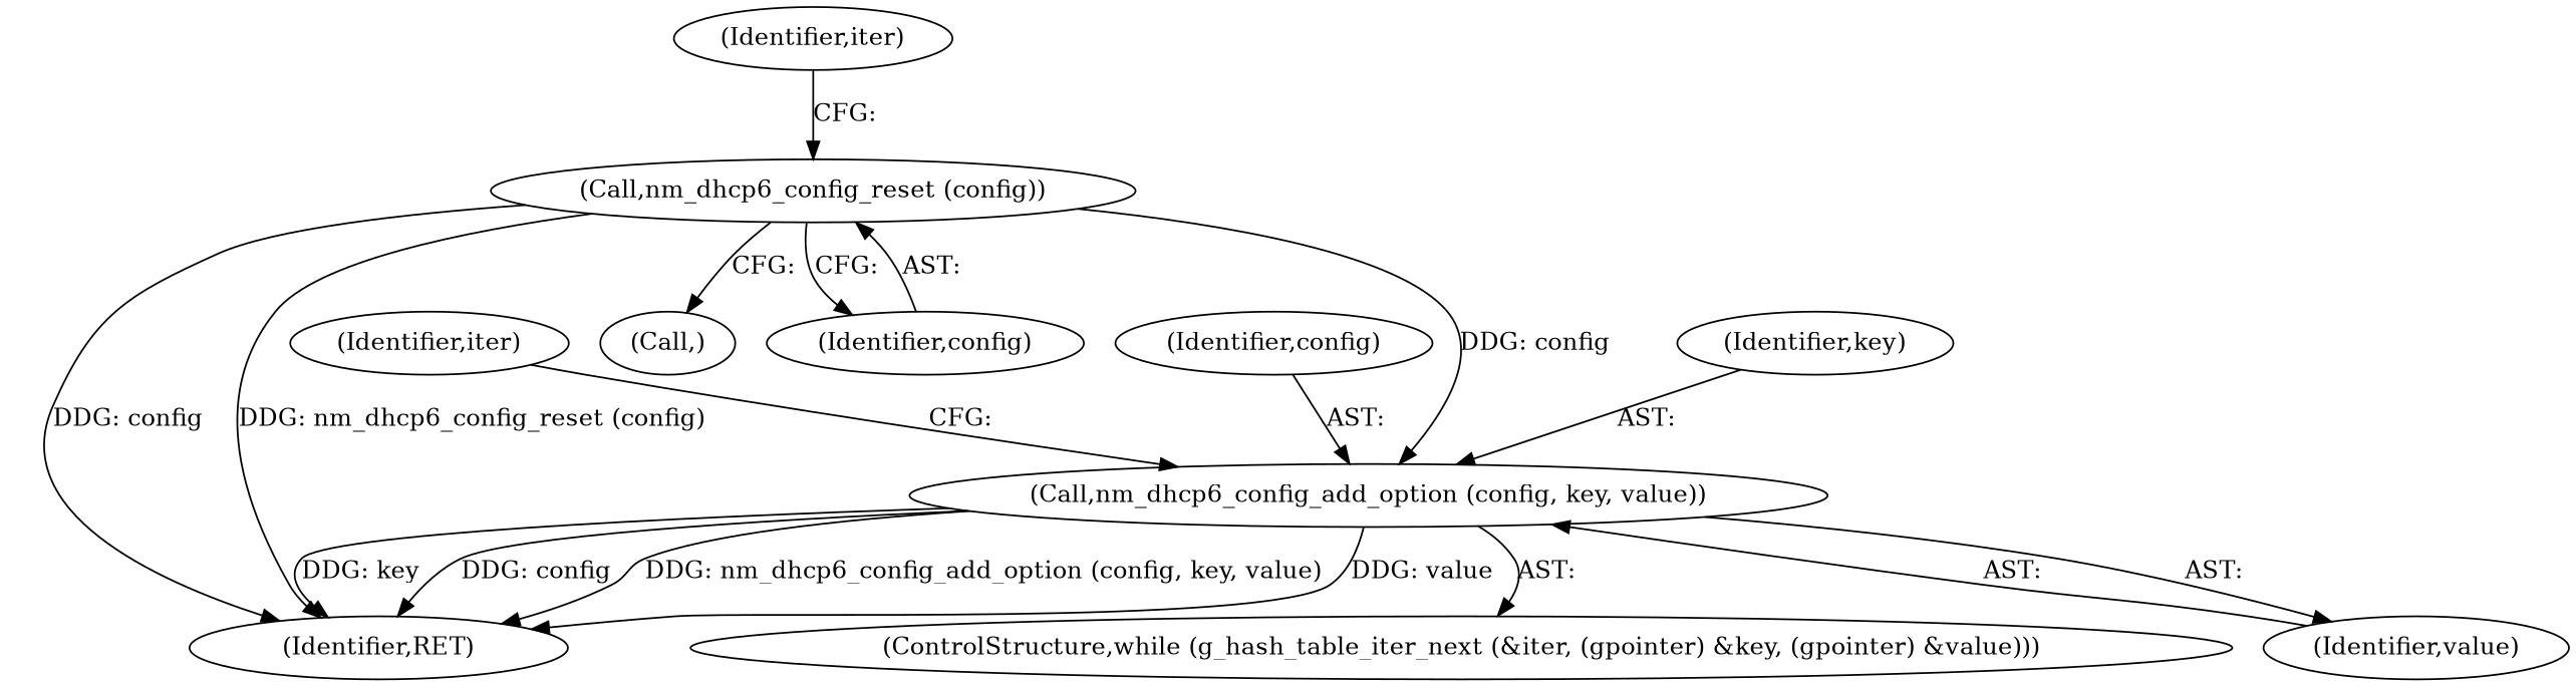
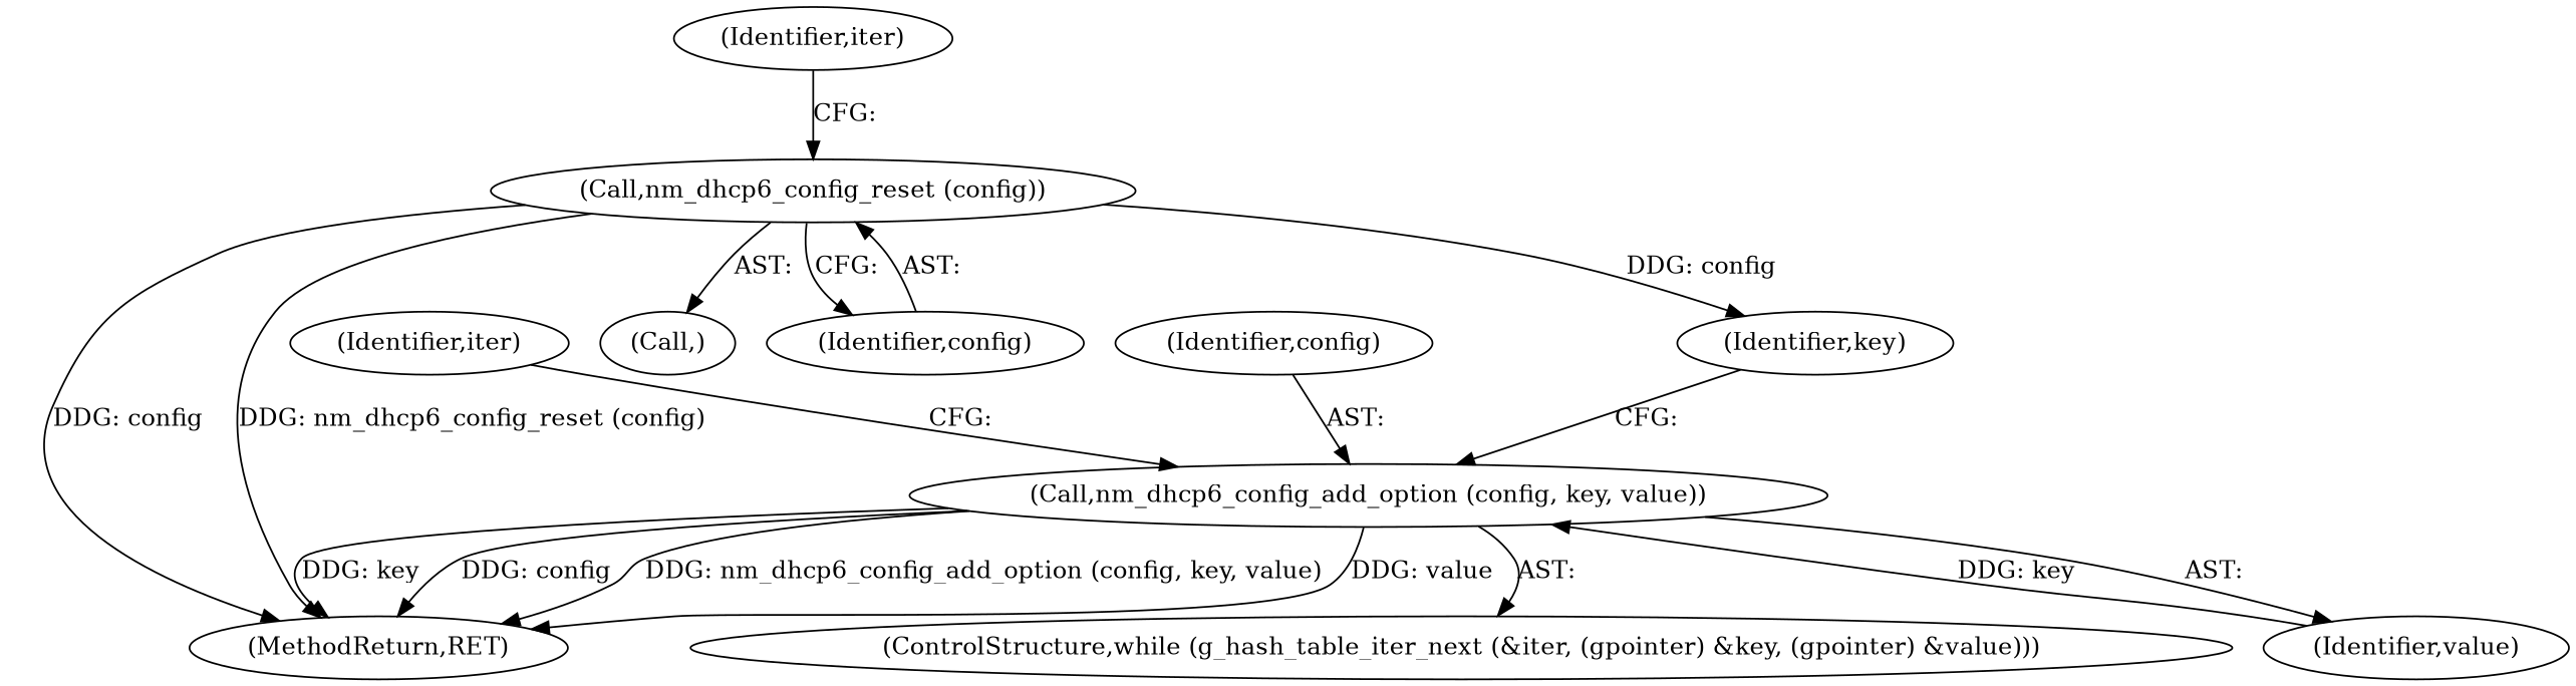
  digraph {
    n1 [label="(Call,nm_dhcp6_config_add_option (config, key, value))"]
    n2 [label="(Identifier,value)"]
-   n3 [label="(Identifier,RET)"]
+   n3 [label="(MethodReturn,RET)"]
    n4 [label="(ControlStructure,while (g_hash_table_iter_next (&iter, (gpointer) &key, (gpointer) &value)))"]
    n5 [label="(Call,nm_dhcp6_config_reset (config))"]
    n6 [label="(Call,)"]
    n7 [label="(Identifier,config)"]
    n8 [label="(Identifier,iter)"]
    n9 [label="(Identifier,config)"]
    n10 [label="(Identifier,iter)"]
    n11 [label="(Identifier,key)"]
    n1 -> n2 [label="AST: "]
    n1 -> n3 [label="DDG: value"]
    n1 -> n3 [label="DDG: key"]
    n1 -> n3 [label="DDG: config"]
    n1 -> n3 [label="DDG: nm_dhcp6_config_add_option (config, key, value)"]
    n1 -> n4 [label="AST: "]
-   n2 -> n1 [label="AST: "]
-   n5 -> n1 [label="DDG: config"]
+   n2 -> n1 [label="DDG: key"]
+   n5 -> n11 [label="DDG: config"]
    n5 -> n3 [label="DDG: config"]
    n5 -> n3 [label="DDG: nm_dhcp6_config_reset (config)"]
-   n5 -> n6 [label="CFG: "]
+   n5 -> n6 [label="AST: "]
    n5 -> n7 [label="CFG: "]
    n7 -> n5 [label="AST: "]
    n8 -> n1 [label="CFG: "]
    n9 -> n1 [label="AST: "]
    n10 -> n5 [label="CFG: "]
-   n11 -> n1 [label="AST: "]
+   n11 -> n1 [label="CFG: "]
  }
